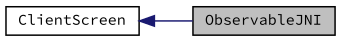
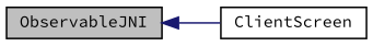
  digraph {
    rankdir=LR
    fontname="Source Code Pro"
    node [color=black fontname="Source Code Pro" fontsize=10 shape=record style=filled]
    n1 [fillcolor=grey75 fontcolor=black height=0.2 label=ObservableJNI width=0.4]
    n2 [fillcolor=white height=0.2 label=ClientScreen width=0.4]
-   n2 -> n1 [color=midnightblue dir=back fontname="Source Code Pro" fontsize=10 labelfontname=Helvetica labelfontsize=10 style=solid]
+   n1 -> n2 [color=midnightblue dir=back fontname="Source Code Pro" fontsize=10 labelfontname=Helvetica labelfontsize=10 style=solid]
  }
